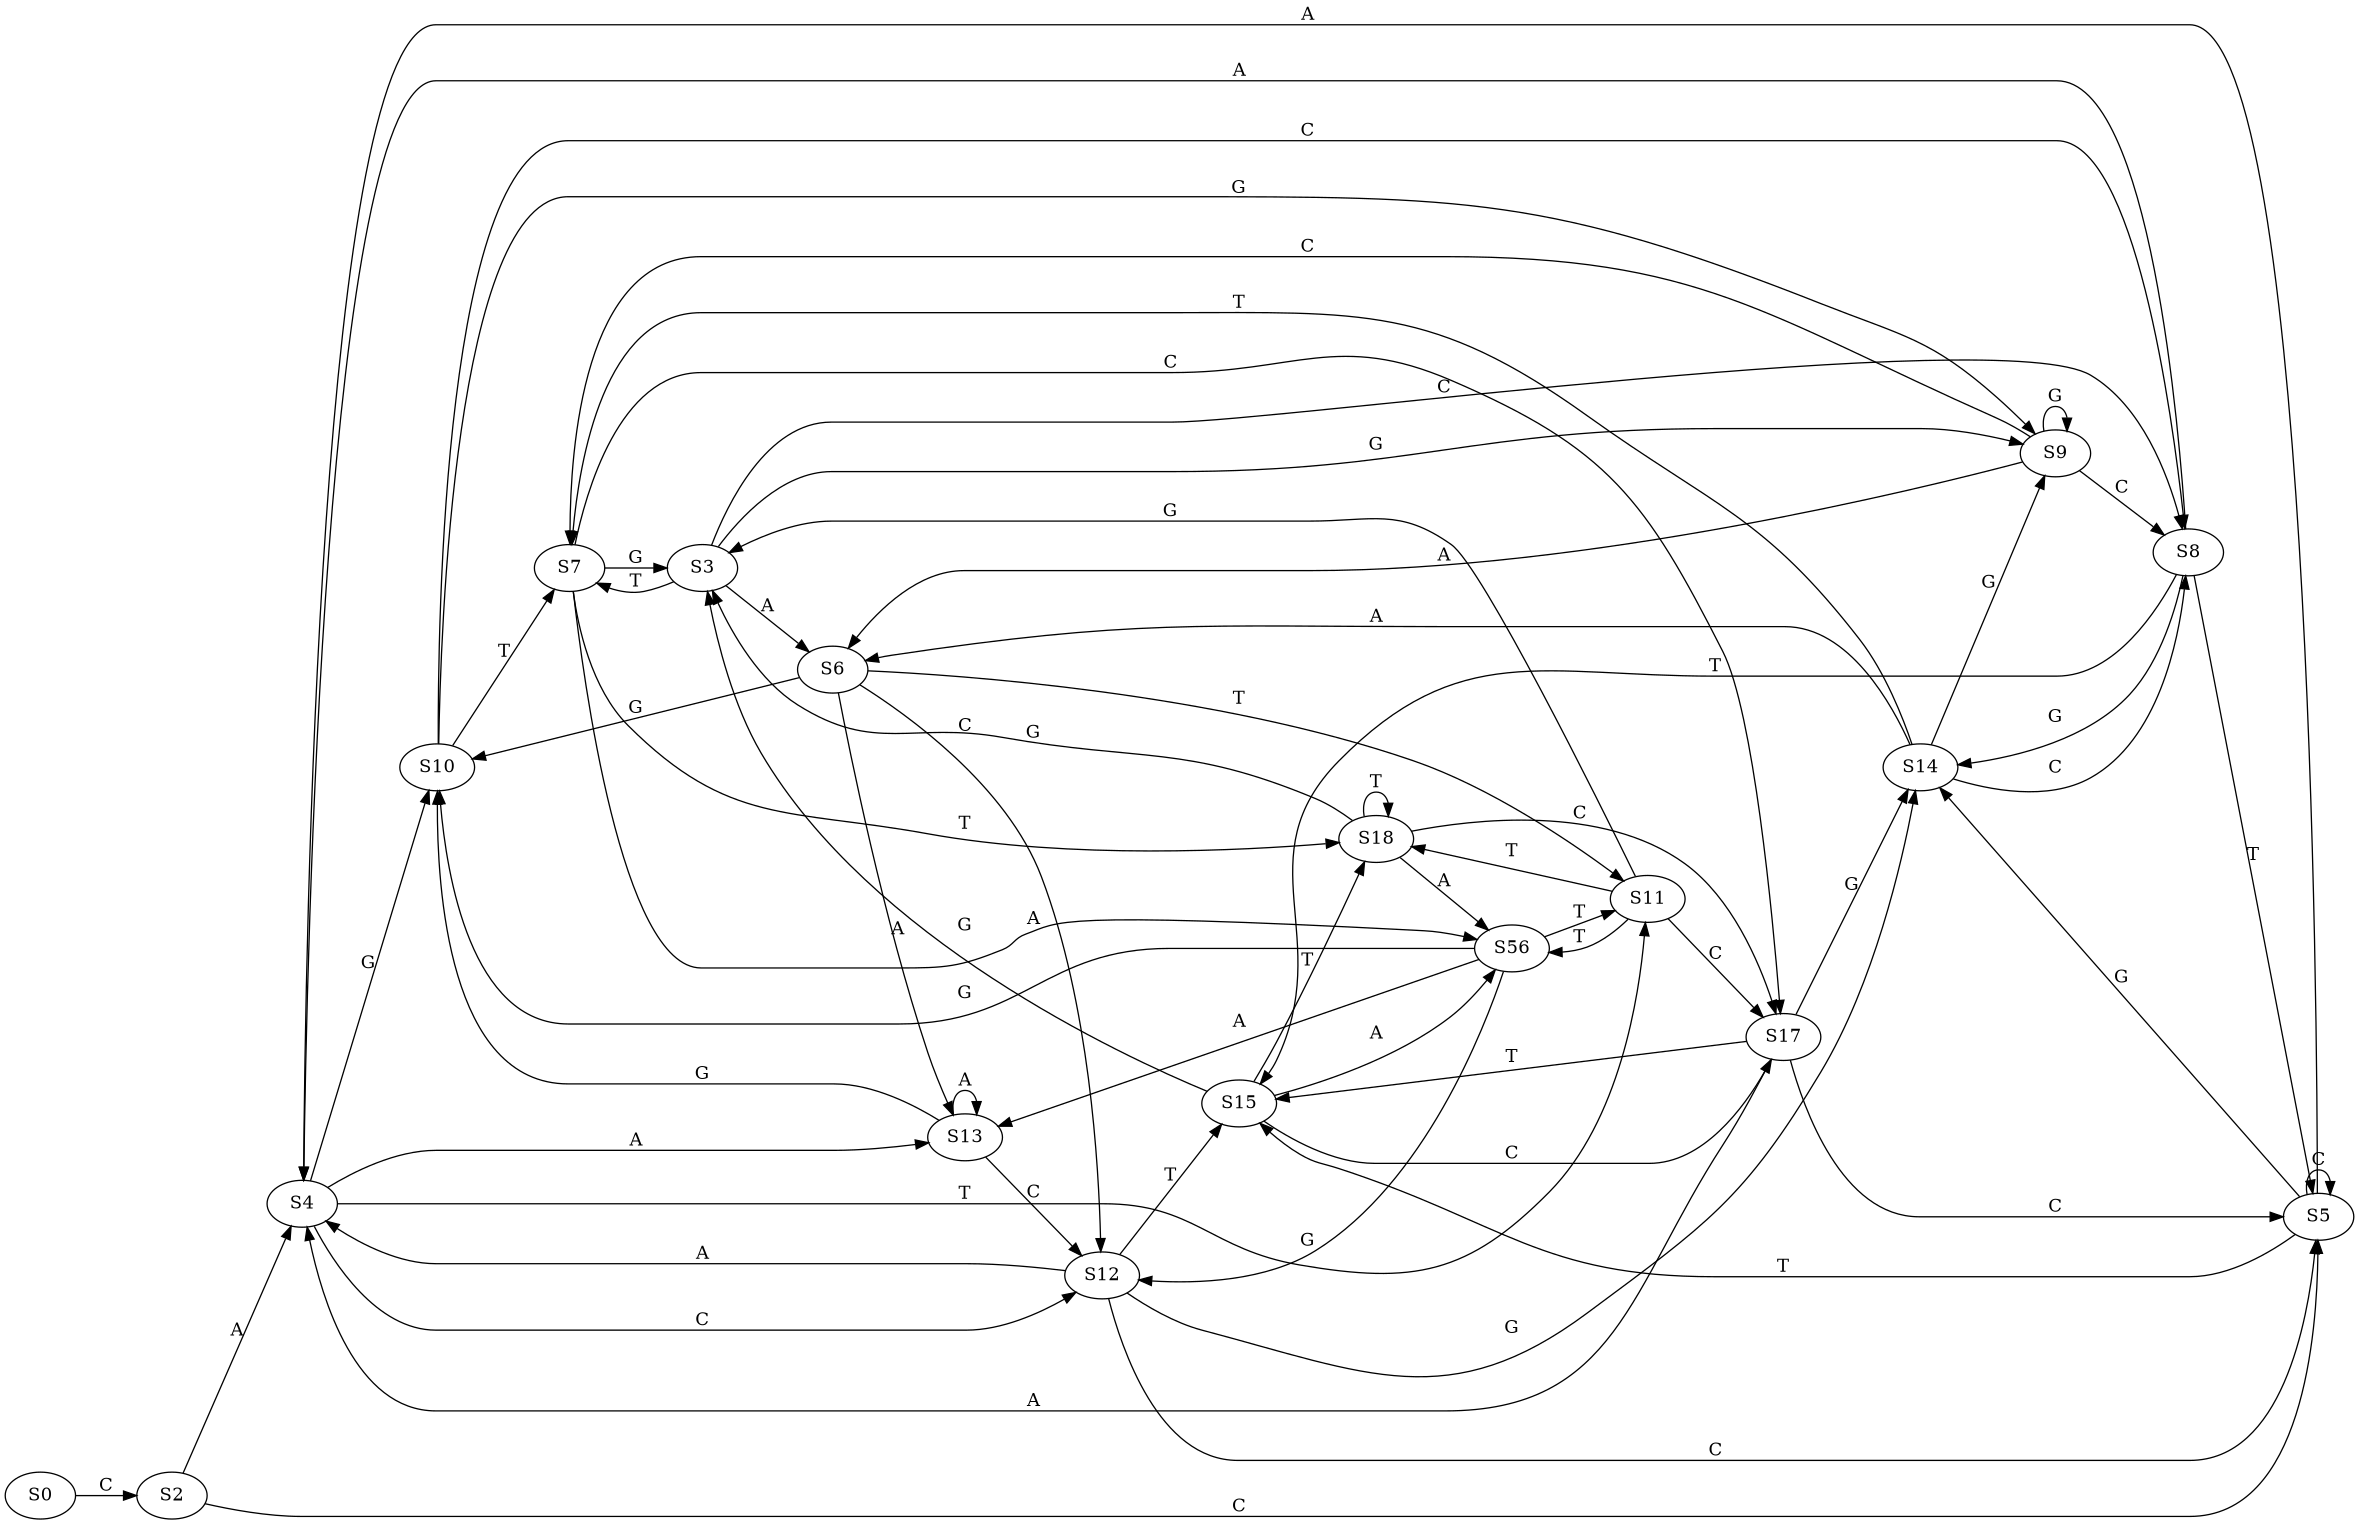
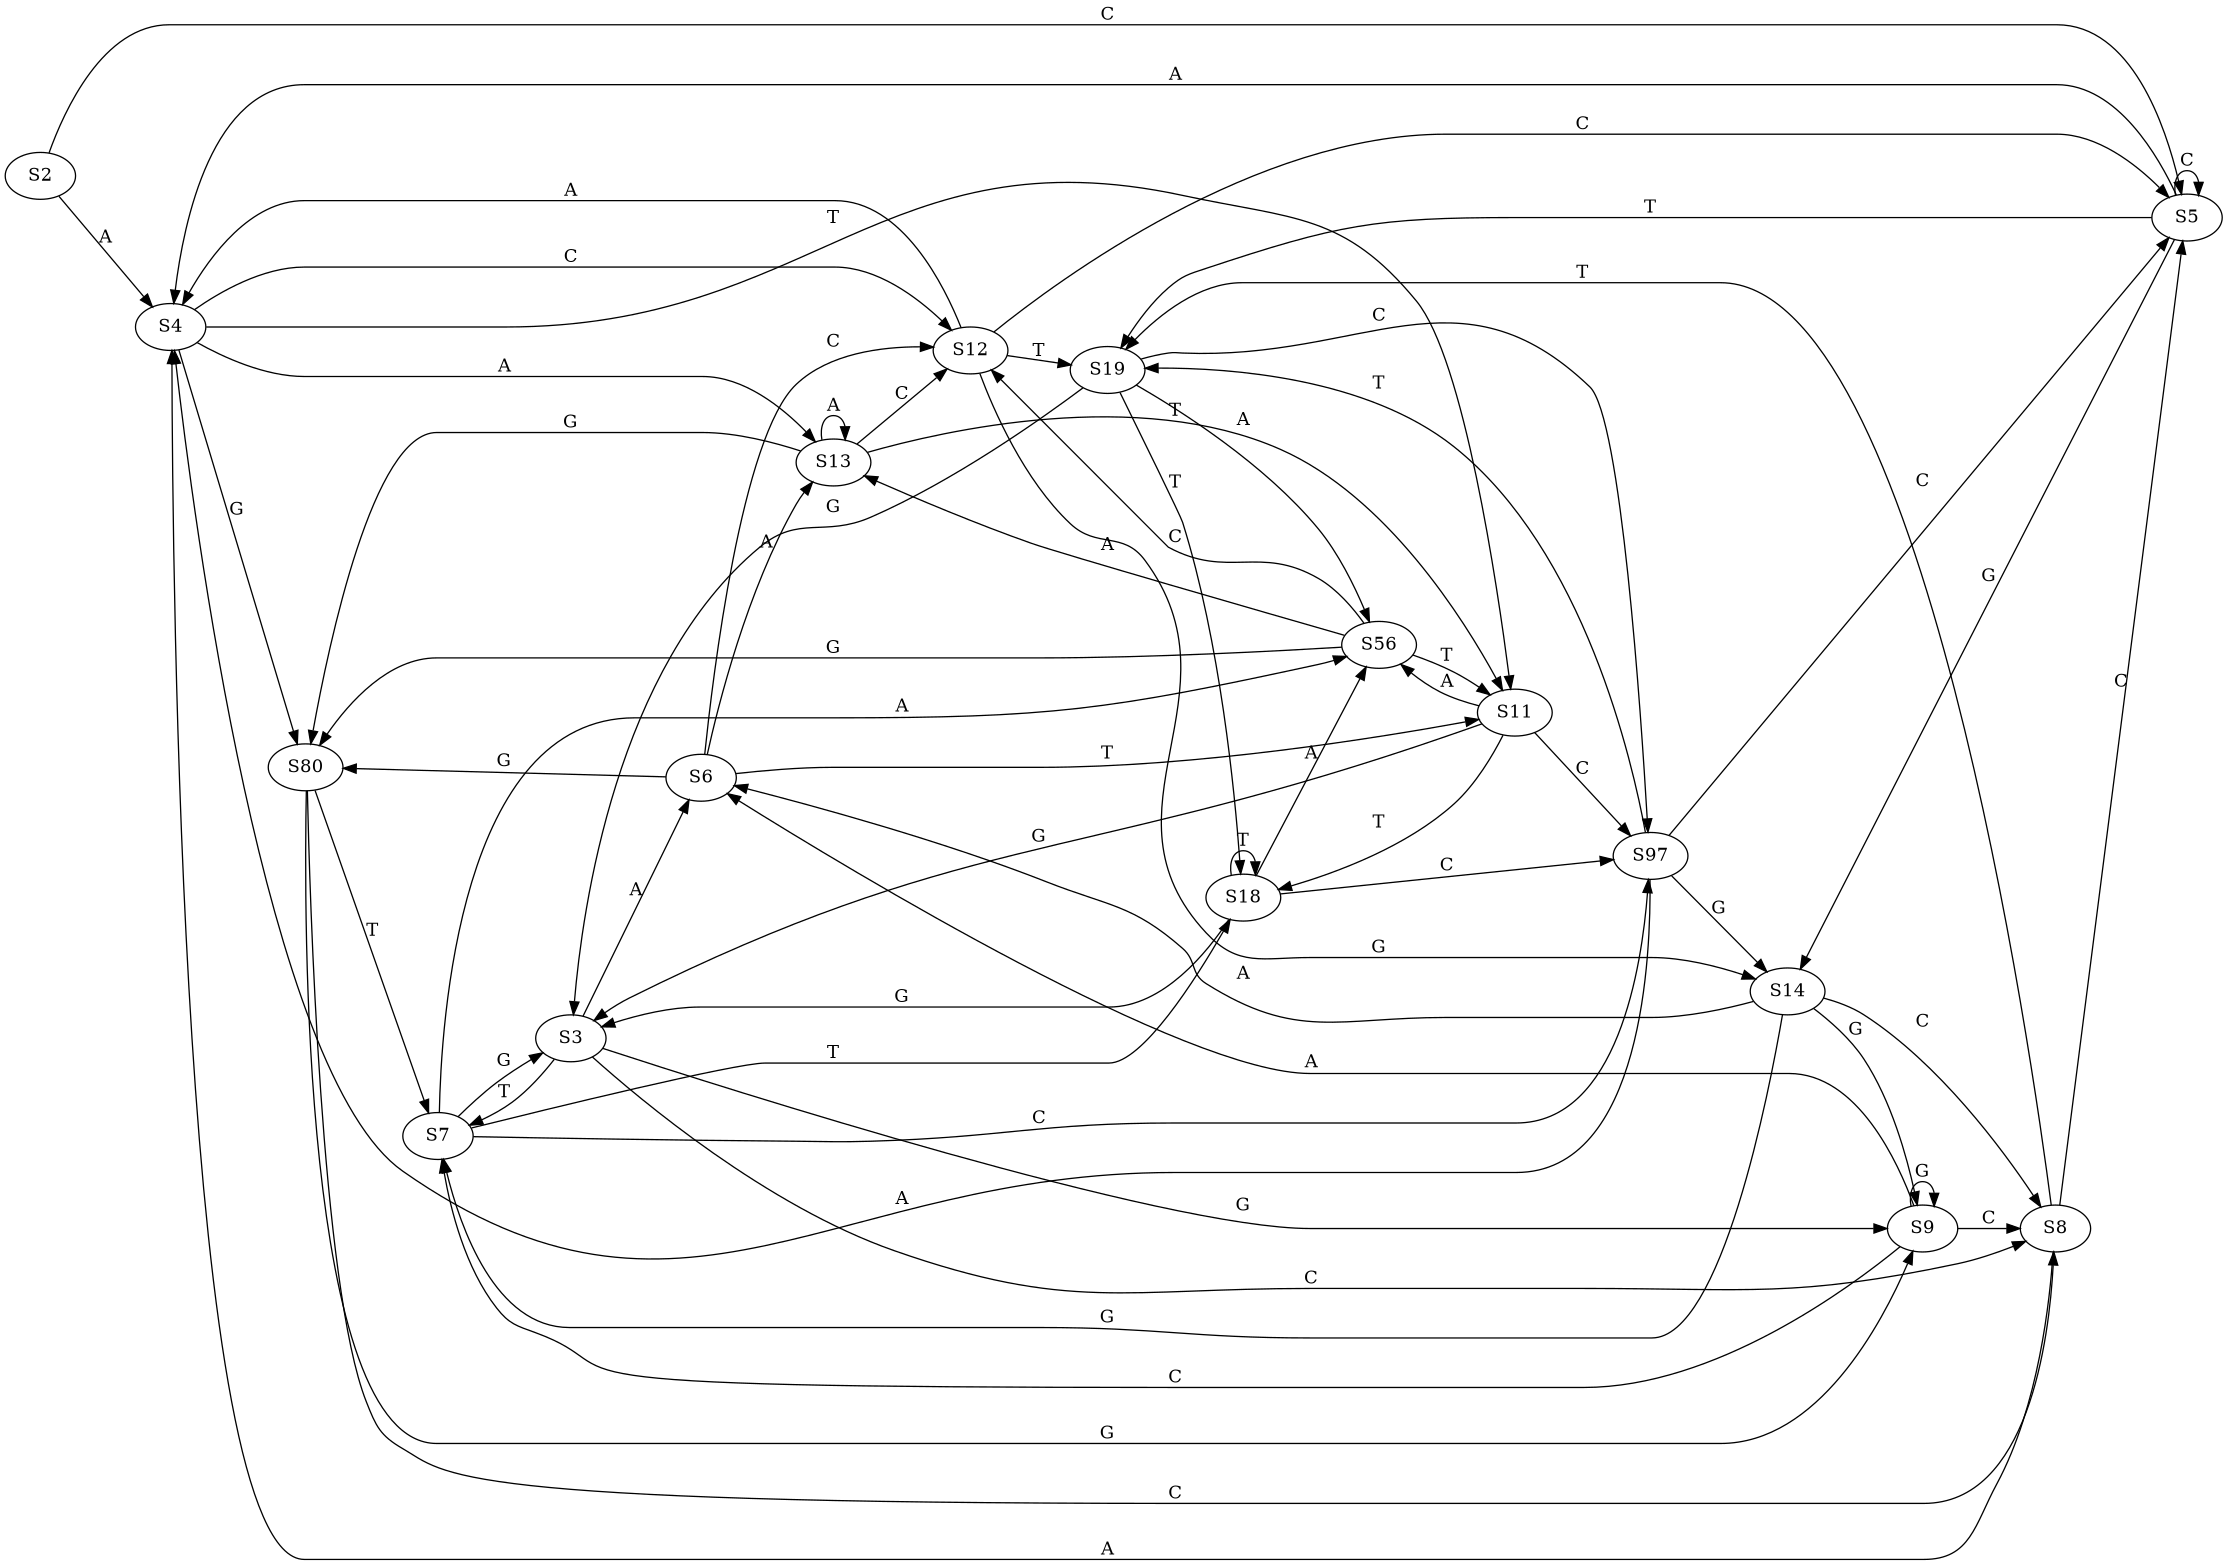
  strict digraph {
    rankdir=LR
-   S0
    S2
    S4
    S5
    S3
    S6
    S7
    S8
    S9
-   S10
+   S10 [label=S80]
    S11
    S12
    S13
    S14
-   S15
+   S15 [label=S19]
    n16 [label=S56]
-   S17
+   S17 [label=S97]
    S18
-   S0 -> S2 [label=C]
    S2 -> S4 [label=A]
    S2 -> S5 [label=C]
    S4 -> S10 [label=G]
    S4 -> S11 [label=T]
    S4 -> S12 [label=C]
    S4 -> S13 [label=A]
    S5 -> S4 [label=A]
    S5 -> S5 [label=C]
    S5 -> S14 [label=G]
    S5 -> S15 [label=T]
    S3 -> S6 [label=A]
    S3 -> S7 [label=T]
    S3 -> S8 [label=C]
    S3 -> S9 [label=G]
    S6 -> S10 [label=G]
    S6 -> S11 [label=T]
    S6 -> S12 [label=C]
    S6 -> S13 [label=A]
    S7 -> S3 [label=G]
    S7 -> n16 [label=A]
    S7 -> S17 [label=C]
    S7 -> S18 [label=T]
    S8 -> S4 [label=A]
-   S8 -> S5 [label=T]
-   S8 -> S14 [label=G]
+   S8 -> S5 [label=C]
    S8 -> S15 [label=T]
    S9 -> S6 [label=A]
    S9 -> S7 [label=C]
    S9 -> S8 [label=C]
    S9 -> S9 [label=G]
    S10 -> S7 [label=T]
    S10 -> S8 [label=C]
    S10 -> S9 [label=G]
    S11 -> S3 [label=G]
-   S11 -> n16 [label=T]
+   S11 -> n16 [label=A]
    S11 -> S17 [label=C]
    S11 -> S18 [label=T]
    S12 -> S4 [label=A]
    S12 -> S5 [label=C]
    S12 -> S14 [label=G]
    S12 -> S15 [label=T]
    S13 -> S10 [label=G]
+   S13 -> S11 [label=T]
    S13 -> S12 [label=C]
    S13 -> S13 [label=A]
    S14 -> S6 [label=A]
-   S14 -> S7 [label=T]
+   S14 -> S7 [label=G]
    S14 -> S8 [label=C]
    S14 -> S9 [label=G]
    S15 -> S3 [label=G]
    S15 -> n16 [label=A]
    S15 -> S17 [label=C]
    S15 -> S18 [label=T]
    n16 -> S10 [label=G]
    n16 -> S11 [label=T]
-   n16 -> S12 [label=G]
+   n16 -> S12 [label=C]
    n16 -> S13 [label=A]
    S17 -> S4 [label=A]
    S17 -> S5 [label=C]
    S17 -> S14 [label=G]
    S17 -> S15 [label=T]
    S18 -> S3 [label=G]
    S18 -> n16 [label=A]
    S18 -> S17 [label=C]
    S18 -> S18 [label=T]
  }
